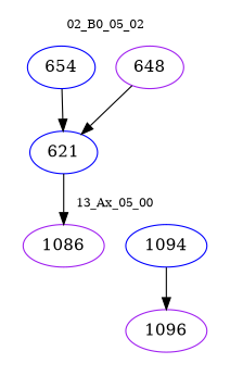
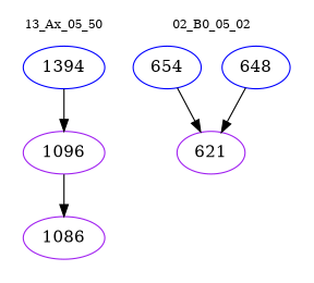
  digraph {
    node [color=blue]
    edge [color=black]
-   n1 [label=1094]
+   n1 [label=1394]
    n2 [color=purple label=1096]
    n3 [color=purple label=1086]
-   n4 [color=purple label=648]
-   n5 [label=621]
+   n4 [label=648]
+   n5 [color=purple label=621]
    n6 [label=654]
    subgraph cluster_1 {
      color=white
      fontsize=10
-     label="13_Ax_05_00"
+     label="13_Ax_05_50"
      n1
      n2
      n3
    }
    subgraph cluster_2 {
      color=white
      fontsize=10
      label="02_B0_05_02"
      n4
      n5
      n6
    }
    n1 -> n2
-   n5 -> n3
+   n2 -> n3
    n4 -> n5
    n6 -> n5
  }
